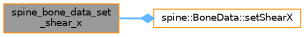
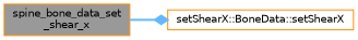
  digraph {
    rankdir=LR
    node [color=darkorange fontname=Helvetica fontsize=10 shape=box style=filled]
    n1 [fillcolor=grey60 fontcolor=black height=0.2 label="spine_bone_data_set\l_shear_x" width=0.4]
-   n2 [fillcolor=white height=0.2 label="spine::BoneData::setShearX" width=0.4]
+   n2 [fillcolor=white height=0.2 label="setShearX::BoneData::setShearX" width=0.4]
    n1 -> n2 [color=steelblue1 fontname=Helvetica fontsize=10 labelfontname=Helvetica labelfontsize=10 style=bold arrowhead=diamond]
  }
